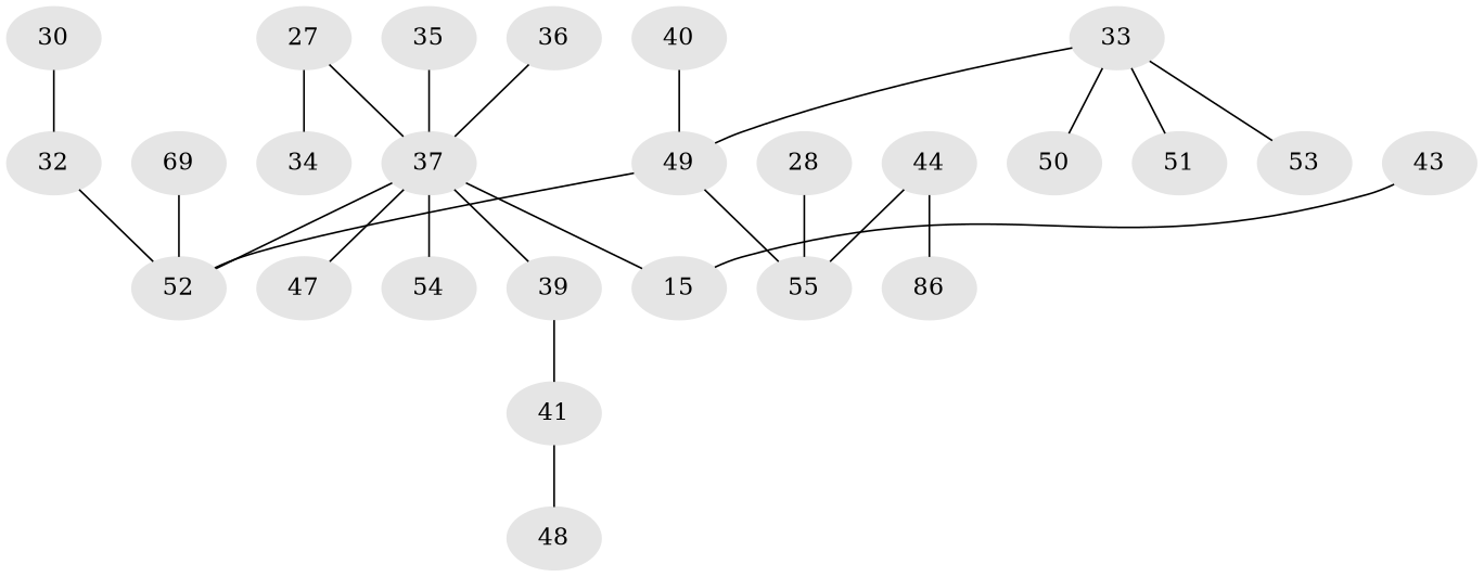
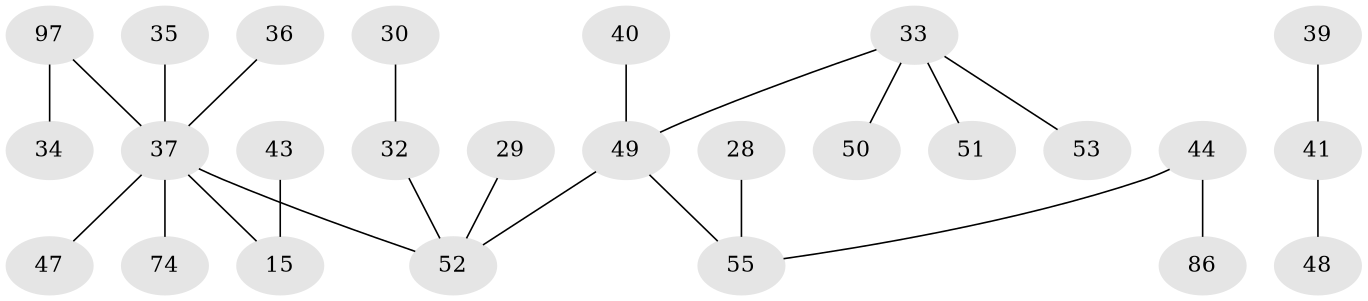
  graph {
    node [color=gray90 style=filled]
-   27
+   27 [label=97]
    34
    37 [super="+1+11+24+10+25"]
    52 [super="+4"]
    39
    n6 [label=15 super="+42"]
    47
-   54
+   54 [label=74]
    28 [super="+23"]
    55 [super="+17"]
-   29 [label=69]
+   29
    32 [super="+22"]
    30
    33 [super="+19+26"]
    49 [super="+12+6"]
    50
    51
    53
    35
    36
    41
    48
    40
    43
    44 [super="+21+38"]
    n26 [label=86]
    27 -- 34
    27 -- 37
    37 -- 52
-   37 -- 39
    37 -- n6
    37 -- 47
    37 -- 54
    39 -- 41
    28 -- 55
    29 -- 52
    32 -- 52
    30 -- 32
    33 -- 49
    33 -- 50
    33 -- 51
    33 -- 53
    49 -- 52
    49 -- 55
    35 -- 37
    36 -- 37
    41 -- 48
    40 -- 49
    43 -- n6
    44 -- 55
    44 -- n26
  }
